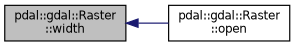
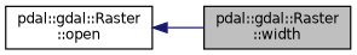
  digraph {
    rankdir=LR
    node [color=black fontname=Helvetica fontsize=10 shape=record style=filled]
    n1 [fillcolor=grey75 fontcolor=black height=0.2 label="pdal::gdal::Raster\l::width" width=0.4]
    n2 [fillcolor=white height=0.2 label="pdal::gdal::Raster\l::open" width=0.4]
-   n1 -> n2 [color=midnightblue dir=back fontname=Helvetica fontsize=10 labelfontname=Helvetica labelfontsize=10 style=solid]
+   n2 -> n1 [color=midnightblue dir=back fontname=Helvetica fontsize=10 labelfontname=Helvetica labelfontsize=10 style=solid]
  }
